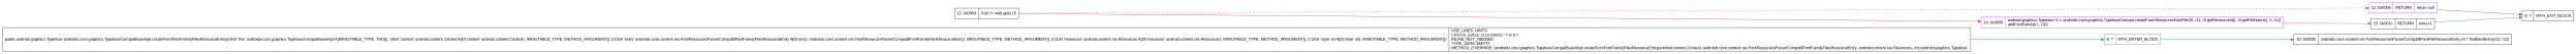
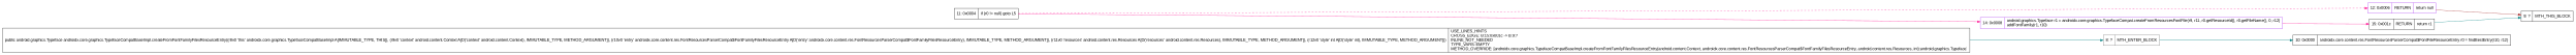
  digraph {
    fontname="Liberation Sans"
    rankdir=LR
    node [color=black fontname="Liberation Sans" shape=record]
    edge [color=teal fontname="Liberation Sans"]
    n1 [color=gray40 label="{8\:\ ?|MTH_ENTER_BLOCK\l}"]
    n2 [label="{10\:\ 0x0000|androidx.core.content.res.FontResourcesParserCompat$FontFileResourceEntry r0 = findBestEntry(r10, r12)\l}"]
    n3 [label="{11\:\ 0x0004|if (r0 != null) goto L5\l}"]
    n4 [color=purple label="{12\:\ 0x0006|RETURN\l|return null\l}"]
    n5 [color=purple label="{14\:\ 0x0008|android.graphics.Typeface r1 = androidx.core.graphics.TypefaceCompat.createFromResourcesFontFile(r9, r11, r0.getResourceId(), r0.getFileName(), 0, r12)\laddFontFamily(r1, r10)\l}"]
-   n6 [label="{9\:\ ?|MTH_EXIT_BLOCK\l}"]
-   n7 [label="{15\:\ 0x001c|RETURN\l|entry r1\l}"]
+   n6 [label="{9\:\ ?|MTH_THIS_BLOCK\l}"]
+   n7 [label="{15\:\ 0x001c|RETURN\l|return r1\l}"]
    n8 [label="{public android.graphics.Typeface androidx.core.graphics.TypefaceCompatBaseImpl.createFromFontFamilyFilesResourceEntry((r8v0 'this' androidx.core.graphics.TypefaceCompatBaseImpl A[IMMUTABLE_TYPE, THIS]), (r9v0 'context' android.content.Context A[D('context' android.content.Context), IMMUTABLE_TYPE, METHOD_ARGUMENT]), (r10v0 'entry' androidx.core.content.res.FontResourcesParserCompat$FontFamilyFilesResourceEntry A[D('entry' androidx.core.content.res.FontResourcesParserCompat$FontFamilyFilesResourceEntry), IMMUTABLE_TYPE, METHOD_ARGUMENT]), (r11v0 'resources' android.content.res.Resources A[D('resources' android.content.res.Resources), IMMUTABLE_TYPE, METHOD_ARGUMENT]), (r12v0 'style' int A[D('style' int), IMMUTABLE_TYPE, METHOD_ARGUMENT]))  | USE_LINES_HINTS\lCROSS_EDGE: B:15:0x001c \-\> B:9:?\lINLINE_NOT_NEEDED\lTYPE_VARS: EMPTY\lMETHOD_OVERRIDE: [androidx.core.graphics.TypefaceCompatBaseImpl.createFromFontFamilyFilesResourceEntry(android.content.Context, androidx.core.content.res.FontResourcesParserCompat$FontFamilyFilesResourceEntry, android.content.res.Resources, int):android.graphics.Typeface]\l}"]
    n1 -> n2
    n3 -> n4 [color=deeppink style=dashed]
-   n3 -> n5 [color=brown]
+   n3 -> n5 [color=deeppink]
    n4 -> n6 [color=brown]
    n5 -> n7 [color=deeppink]
    n7 -> n6
    n8 -> n1
  }
